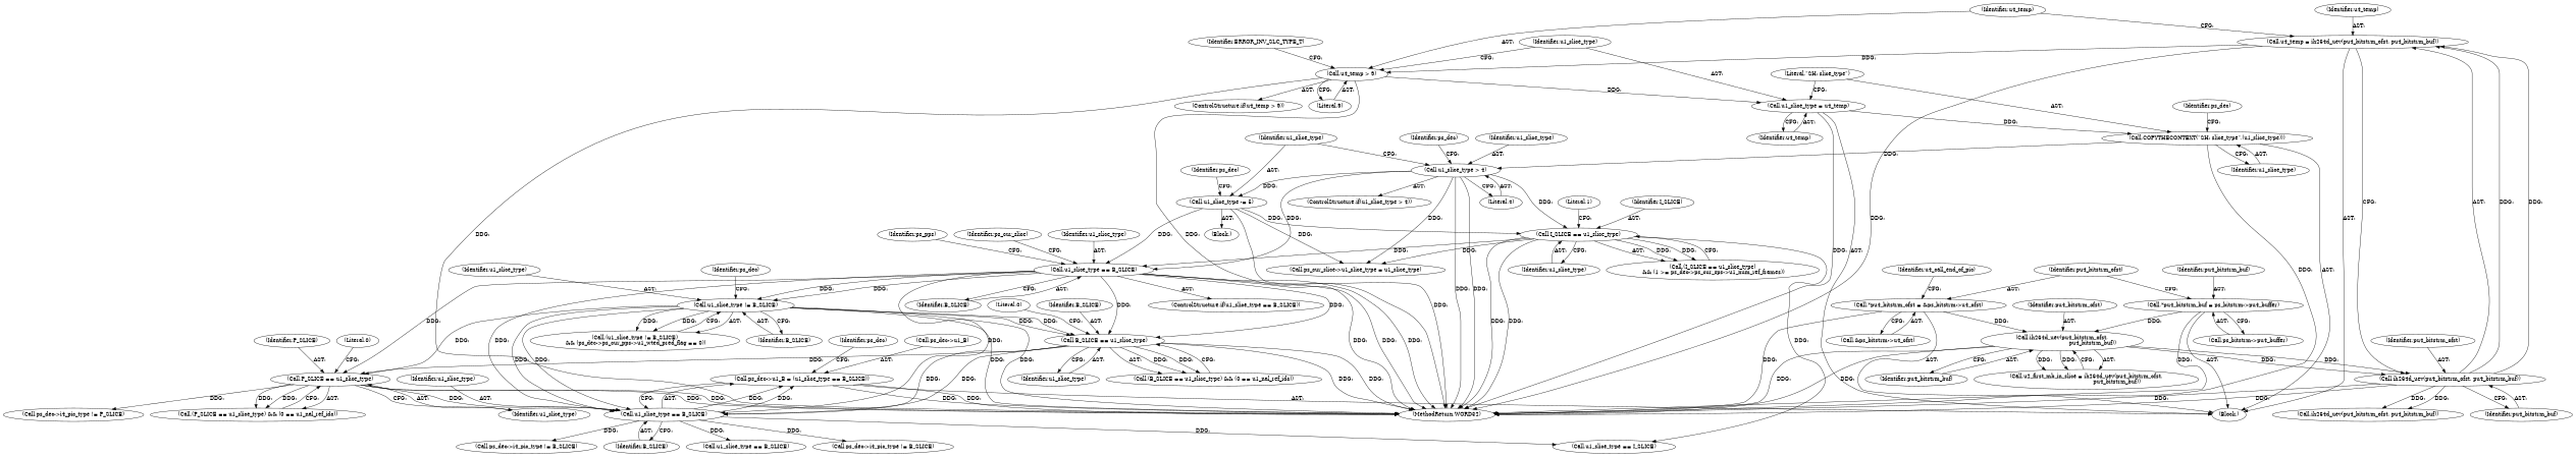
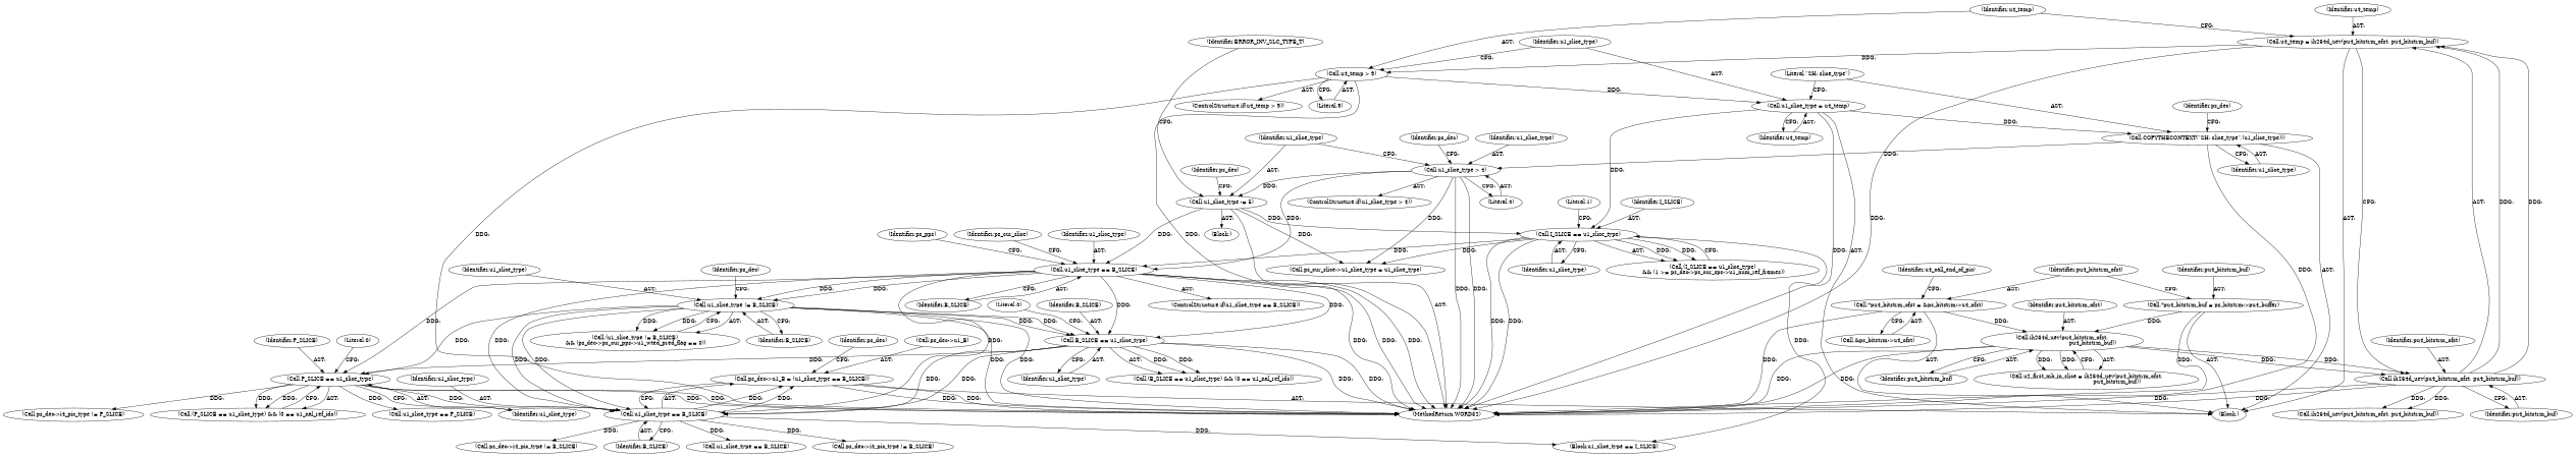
  digraph {
    n1 [label="(Call,ps_dec->u1_B = (u1_slice_type == B_SLICE))"]
    n2 [label="(Call,u1_slice_type == B_SLICE)"]
    n3 [label="(MethodReturn,WORD32)"]
    n4 [label="(Block,)"]
    n5 [label="(Call,u1_slice_type == B_SLICE)"]
-   n6 [label="(Call,u1_slice_type == I_SLICE)"]
+   n6 [label="(Block,u1_slice_type == I_SLICE)"]
    n7 [label="(Identifier,B_SLICE)"]
    n8 [label="(Call,ps_dec->i4_pic_type != B_SLICE)"]
    n9 [label="(Call,ps_dec->i4_pic_type != B_SLICE)"]
    n10 [label="(Call,u1_slice_type != B_SLICE)"]
    n11 [label="(Call,P_SLICE == u1_slice_type)"]
    n12 [label="(Call,B_SLICE == u1_slice_type)"]
    n13 [label="(Call,(u1_slice_type != B_SLICE)\n && (ps_dec->ps_cur_pps->u1_wted_pred_flag == 0))"]
    n14 [label="(Identifier,B_SLICE)"]
    n15 [label="(Call,(P_SLICE == u1_slice_type) && (0 == u1_nal_ref_idc))"]
    n16 [label="(Identifier,u1_slice_type)"]
    n17 [label="(Call,ps_dec->i4_pic_type != P_SLICE)"]
+   n18 [label="(Call,u1_slice_type == P_SLICE)"]
    n19 [label="(Identifier,u1_slice_type)"]
    n20 [label="(Call,(B_SLICE == u1_slice_type) && (0 == u1_nal_ref_idc))"]
    n21 [label="(Call,u1_slice_type == B_SLICE)"]
    n22 [label="(Identifier,B_SLICE)"]
    n23 [label="(ControlStructure,if(u1_slice_type == B_SLICE))"]
    n24 [label="(Call,I_SLICE == u1_slice_type)"]
    n25 [label="(Call,(I_SLICE == u1_slice_type)\n && (1 >= ps_dec->ps_cur_sps->u1_num_ref_frames))"]
    n26 [label="(Identifier,u1_slice_type)"]
    n27 [label="(Call,ps_cur_slice->u1_slice_type = u1_slice_type)"]
    n28 [label="(Call,u1_slice_type > 4)"]
    n29 [label="(Call,u1_slice_type -= 5)"]
    n30 [label="(ControlStructure,if(u1_slice_type > 4))"]
    n31 [label="(Literal,4)"]
    n32 [label="(Block,)"]
    n33 [label="(Call,COPYTHECONTEXT(\"SH: slice_type\",(u1_slice_type)))"]
    n34 [label="(Identifier,u1_slice_type)"]
    n35 [label="(Call,u1_slice_type = u4_temp)"]
    n36 [label="(Identifier,u4_temp)"]
    n37 [label="(Call,u4_temp > 9)"]
    n38 [label="(ControlStructure,if(u4_temp > 9))"]
    n39 [label="(Literal,9)"]
    n40 [label="(Call,u4_temp = ih264d_uev(pu4_bitstrm_ofst, pu4_bitstrm_buf))"]
    n41 [label="(Call,ih264d_uev(pu4_bitstrm_ofst, pu4_bitstrm_buf))"]
    n42 [label="(Call,ih264d_uev(pu4_bitstrm_ofst, pu4_bitstrm_buf))"]
    n43 [label="(Identifier,pu4_bitstrm_buf)"]
    n44 [label="(Call,ih264d_uev(pu4_bitstrm_ofst,\n                                     pu4_bitstrm_buf))"]
    n45 [label="(Identifier,pu4_bitstrm_buf)"]
    n46 [label="(Call,u2_first_mb_in_slice = ih264d_uev(pu4_bitstrm_ofst,\n                                     pu4_bitstrm_buf))"]
    n47 [label="(Call,*pu4_bitstrm_ofst = &ps_bitstrm->u4_ofst)"]
    n48 [label="(Call,&ps_bitstrm->u4_ofst)"]
    n49 [label="(Call,*pu4_bitstrm_buf = ps_bitstrm->pu4_buffer)"]
-   n50 [label="(Call,ps_bitstrm->pu4_buffer)"]
    n51 [label="(Identifier,pu4_bitstrm_buf)"]
    n52 [label="(Identifier,u1_slice_type)"]
    n53 [label="(Identifier,u1_slice_type)"]
    n54 [label="(Identifier,u1_slice_type)"]
    n55 [label="(Identifier,I_SLICE)"]
    n56 [label="(Identifier,u1_slice_type)"]
    n57 [label="(Literal,0)"]
    n58 [label="(Identifier,ERROR_INV_SLC_TYPE_T)"]
    n59 [label="(Literal,0)"]
    n60 [label="(Identifier,ps_dec)"]
    n61 [label="(Call,ps_dec->u1_B)"]
    n62 [label="(Identifier,ps_cur_slice)"]
    n63 [label="(Identifier,P_SLICE)"]
    n64 [label="(Identifier,u1_slice_type)"]
    n65 [label="(Identifier,B_SLICE)"]
    n66 [label="(Literal,\"SH: slice_type\")"]
    n67 [label="(Identifier,ps_dec)"]
    n68 [label="(Identifier,ps_dec)"]
    n69 [label="(Identifier,u4_call_end_of_pic)"]
    n70 [label="(Identifier,u4_temp)"]
    n71 [label="(Identifier,pu4_bitstrm_ofst)"]
    n72 [label="(Identifier,ps_pps)"]
    n73 [label="(Literal,1)"]
    n74 [label="(Identifier,u1_slice_type)"]
    n75 [label="(Identifier,pu4_bitstrm_ofst)"]
    n76 [label="(Identifier,ps_dec)"]
    n77 [label="(Identifier,u4_temp)"]
    n78 [label="(Identifier,pu4_bitstrm_ofst)"]
    n79 [label="(Identifier,ps_dec)"]
    n1 -> n2 [label="CFG: "]
    n1 -> n3 [label="DDG: "]
    n1 -> n3 [label="DDG: "]
    n1 -> n4 [label="AST: "]
    n2 -> n1 [label="AST: "]
    n2 -> n1 [label="DDG: "]
    n2 -> n1 [label="DDG: "]
    n2 -> n5 [label="DDG: "]
    n2 -> n6 [label="DDG: "]
    n2 -> n7 [label="CFG: "]
    n2 -> n8 [label="DDG: "]
    n2 -> n9 [label="DDG: "]
    n7 -> n2 [label="AST: "]
    n10 -> n2 [label="DDG: "]
    n10 -> n2 [label="DDG: "]
    n10 -> n3 [label="DDG: "]
    n10 -> n3 [label="DDG: "]
    n10 -> n11 [label="DDG: "]
    n10 -> n12 [label="DDG: "]
    n10 -> n12 [label="DDG: "]
    n10 -> n13 [label="AST: "]
    n10 -> n13 [label="DDG: "]
    n10 -> n13 [label="DDG: "]
    n10 -> n14 [label="CFG: "]
    n11 -> n2 [label="DDG: "]
    n11 -> n3 [label="DDG: "]
    n11 -> n3 [label="DDG: "]
    n11 -> n15 [label="AST: "]
    n11 -> n15 [label="DDG: "]
    n11 -> n15 [label="DDG: "]
    n11 -> n16 [label="CFG: "]
    n11 -> n17 [label="DDG: "]
+   n11 -> n18 [label="DDG: "]
    n12 -> n2 [label="DDG: "]
    n12 -> n2 [label="DDG: "]
    n12 -> n3 [label="DDG: "]
    n12 -> n3 [label="DDG: "]
    n12 -> n11 [label="DDG: "]
    n12 -> n19 [label="CFG: "]
    n12 -> n20 [label="AST: "]
    n12 -> n20 [label="DDG: "]
    n12 -> n20 [label="DDG: "]
    n13 -> n10 [label="CFG: "]
    n14 -> n10 [label="AST: "]
    n15 -> n11 [label="CFG: "]
    n16 -> n11 [label="AST: "]
    n19 -> n12 [label="AST: "]
-   n20 -> n12 [label="CFG: "]
    n21 -> n2 [label="DDG: "]
    n21 -> n2 [label="DDG: "]
    n21 -> n3 [label="DDG: "]
    n21 -> n3 [label="DDG: "]
    n21 -> n3 [label="DDG: "]
    n21 -> n10 [label="DDG: "]
    n21 -> n10 [label="DDG: "]
    n21 -> n11 [label="DDG: "]
    n21 -> n12 [label="DDG: "]
    n21 -> n12 [label="DDG: "]
    n21 -> n22 [label="CFG: "]
    n21 -> n23 [label="AST: "]
    n22 -> n21 [label="AST: "]
    n24 -> n3 [label="DDG: "]
    n24 -> n3 [label="DDG: "]
    n24 -> n6 [label="DDG: "]
    n24 -> n21 [label="DDG: "]
    n24 -> n25 [label="AST: "]
    n24 -> n25 [label="DDG: "]
    n24 -> n25 [label="DDG: "]
    n24 -> n26 [label="CFG: "]
    n24 -> n27 [label="DDG: "]
    n25 -> n24 [label="CFG: "]
    n26 -> n24 [label="AST: "]
    n28 -> n3 [label="DDG: "]
    n28 -> n3 [label="DDG: "]
    n28 -> n21 [label="DDG: "]
-   n28 -> n24 [label="DDG: "]
+   n35 -> n24 [label="DDG: "]
    n28 -> n27 [label="DDG: "]
    n28 -> n29 [label="DDG: "]
    n28 -> n30 [label="AST: "]
    n28 -> n31 [label="CFG: "]
-   n29 -> n3 [label="DDG: "]
+   n29 -> n3 [label="AST: "]
    n29 -> n21 [label="DDG: "]
    n29 -> n24 [label="DDG: "]
    n29 -> n27 [label="DDG: "]
    n29 -> n32 [label="AST: "]
    n31 -> n28 [label="AST: "]
    n33 -> n3 [label="DDG: "]
    n33 -> n4 [label="AST: "]
    n33 -> n28 [label="DDG: "]
    n33 -> n34 [label="CFG: "]
    n34 -> n33 [label="AST: "]
    n35 -> n3 [label="DDG: "]
    n35 -> n4 [label="AST: "]
    n35 -> n33 [label="DDG: "]
    n35 -> n36 [label="CFG: "]
    n36 -> n35 [label="AST: "]
    n37 -> n3 [label="DDG: "]
    n37 -> n3 [label="DDG: "]
    n37 -> n35 [label="DDG: "]
    n37 -> n38 [label="AST: "]
    n37 -> n39 [label="CFG: "]
    n39 -> n37 [label="AST: "]
    n40 -> n3 [label="DDG: "]
    n40 -> n4 [label="AST: "]
    n40 -> n37 [label="DDG: "]
    n40 -> n41 [label="CFG: "]
    n41 -> n3 [label="DDG: "]
    n41 -> n3 [label="DDG: "]
    n41 -> n40 [label="AST: "]
    n41 -> n40 [label="DDG: "]
    n41 -> n40 [label="DDG: "]
    n41 -> n42 [label="DDG: "]
    n41 -> n42 [label="DDG: "]
    n41 -> n43 [label="CFG: "]
    n43 -> n41 [label="AST: "]
    n44 -> n3 [label="DDG: "]
    n44 -> n3 [label="DDG: "]
    n44 -> n41 [label="DDG: "]
    n44 -> n41 [label="DDG: "]
    n44 -> n45 [label="CFG: "]
    n44 -> n46 [label="AST: "]
    n44 -> n46 [label="DDG: "]
    n44 -> n46 [label="DDG: "]
    n45 -> n44 [label="AST: "]
    n46 -> n44 [label="CFG: "]
    n47 -> n3 [label="DDG: "]
    n47 -> n4 [label="AST: "]
    n47 -> n44 [label="DDG: "]
    n47 -> n48 [label="CFG: "]
    n48 -> n47 [label="AST: "]
    n49 -> n3 [label="DDG: "]
    n49 -> n4 [label="AST: "]
    n49 -> n44 [label="DDG: "]
-   n49 -> n50 [label="CFG: "]
-   n50 -> n49 [label="AST: "]
    n51 -> n49 [label="AST: "]
    n52 -> n28 [label="AST: "]
    n53 -> n2 [label="AST: "]
    n54 -> n35 [label="AST: "]
    n54 -> n37 [label="CFG: "]
    n55 -> n24 [label="AST: "]
    n56 -> n10 [label="AST: "]
    n57 -> n11 [label="CFG: "]
-   n58 -> n37 [label="CFG: "]
+   n58 -> n29 [label="CFG: "]
    n59 -> n12 [label="CFG: "]
    n60 -> n28 [label="CFG: "]
    n61 -> n1 [label="AST: "]
    n62 -> n21 [label="CFG: "]
    n63 -> n11 [label="AST: "]
    n64 -> n21 [label="AST: "]
    n65 -> n12 [label="AST: "]
    n66 -> n33 [label="AST: "]
    n66 -> n35 [label="CFG: "]
    n67 -> n29 [label="CFG: "]
    n68 -> n33 [label="CFG: "]
    n69 -> n47 [label="CFG: "]
    n70 -> n37 [label="AST: "]
    n70 -> n40 [label="CFG: "]
    n71 -> n41 [label="AST: "]
    n72 -> n21 [label="CFG: "]
    n73 -> n24 [label="CFG: "]
    n74 -> n28 [label="CFG: "]
    n74 -> n29 [label="AST: "]
    n75 -> n44 [label="AST: "]
    n76 -> n10 [label="CFG: "]
    n77 -> n40 [label="AST: "]
    n78 -> n47 [label="AST: "]
    n78 -> n49 [label="CFG: "]
    n79 -> n1 [label="CFG: "]
  }
